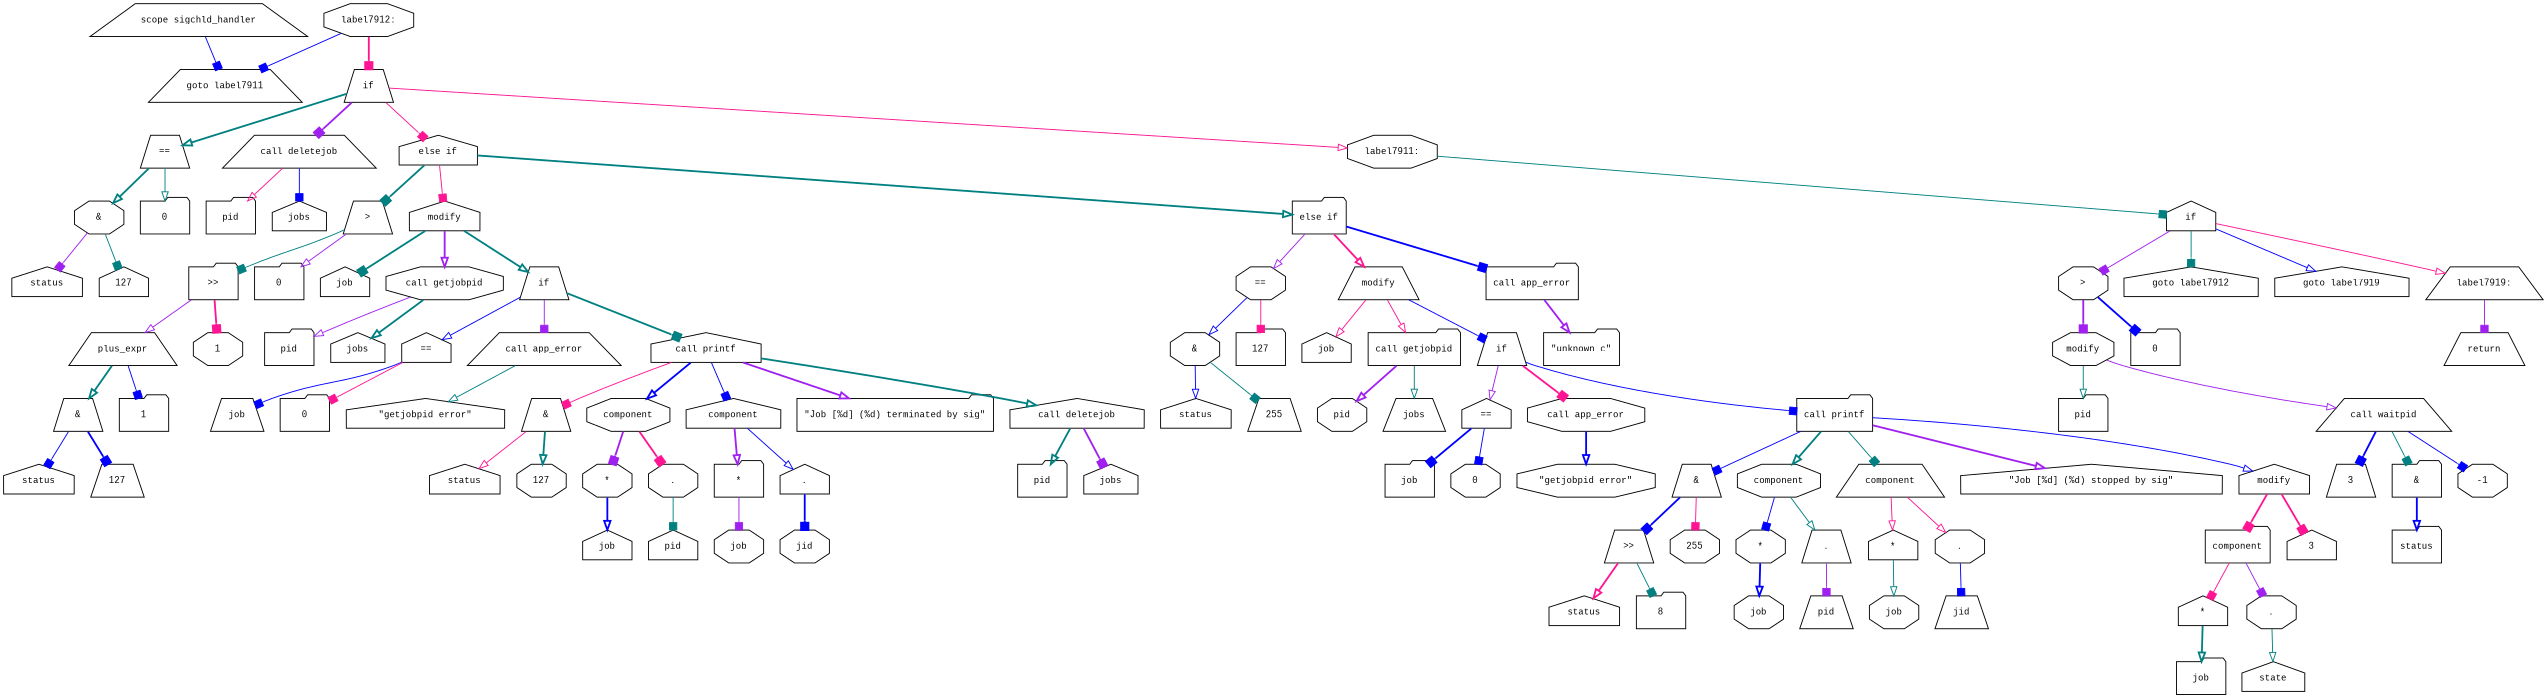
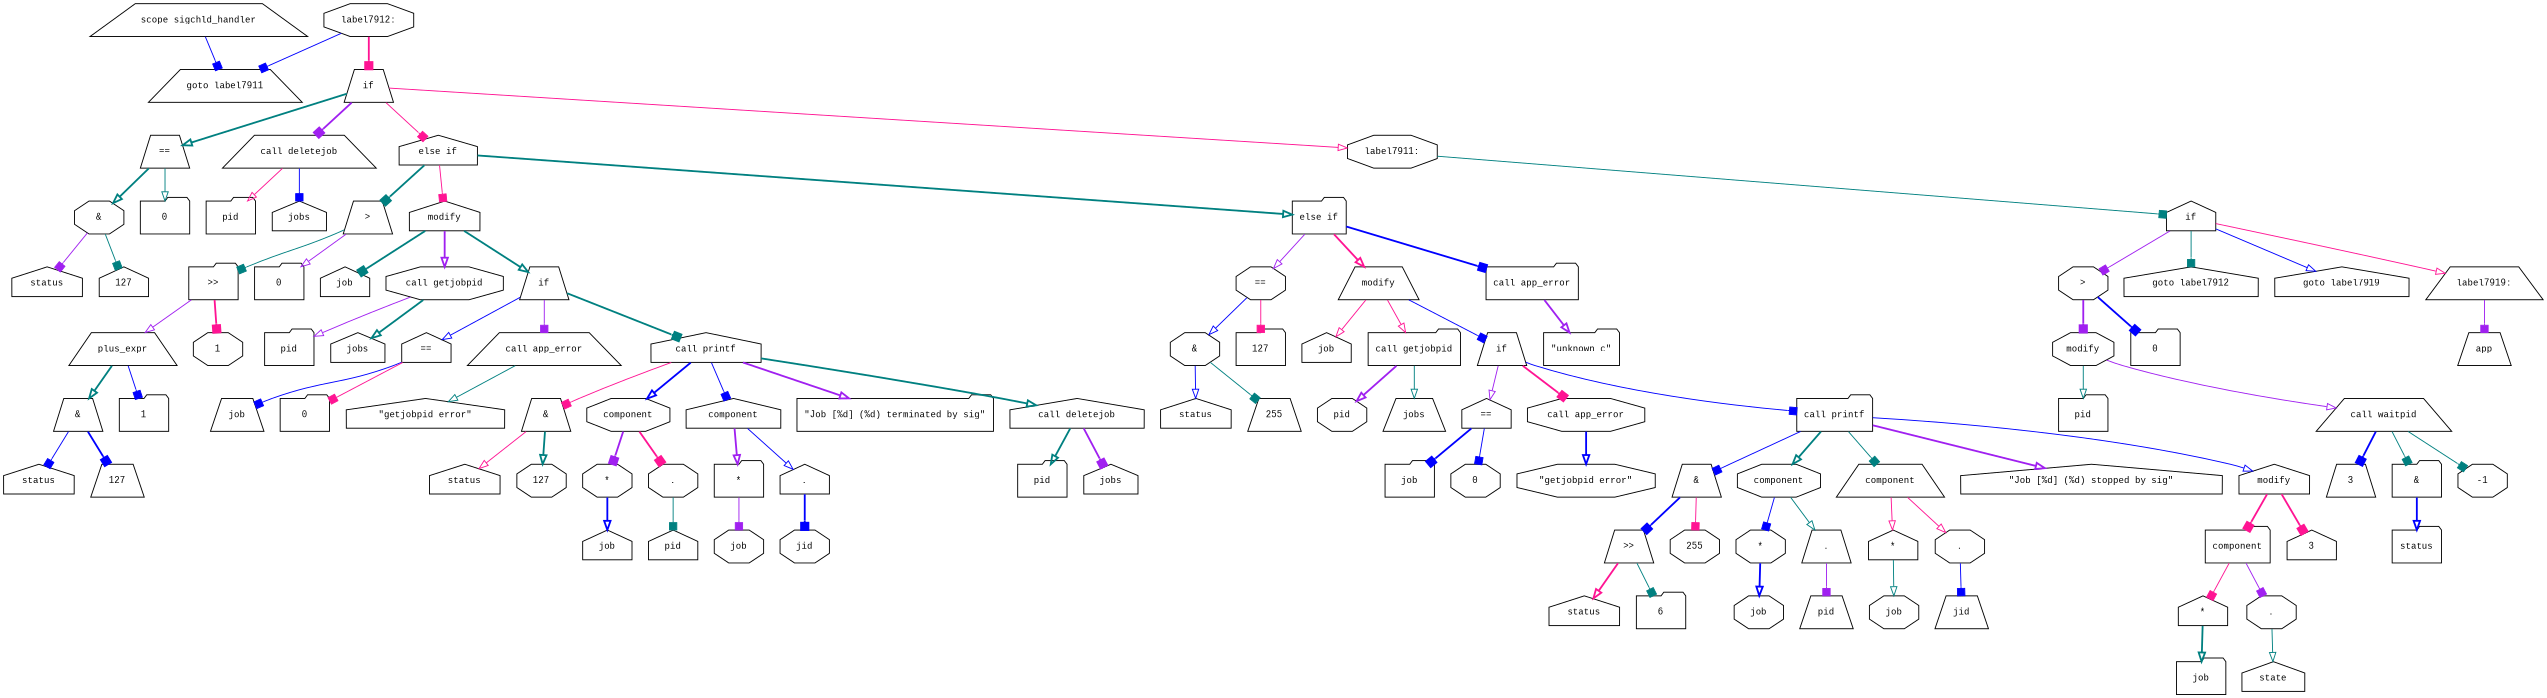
  digraph {
    fontname="Times New Roman"
    fontsize=10
    node [fontname="Courier New" fontsize=10 shape=house]
    edge [arrowhead=box color=blue fontname="Times New Roman" fontsize=10 style=solid]
    n1 [label="scope sigchld_handler" shape=trapezium]
    n2 [label="goto label7911" shape=trapezium]
    n3 [label="label7912:" shape=octagon]
    n4 [label=if shape=trapezium]
    n5 [label="==" shape=trapezium]
    n6 [label="call deletejob" shape=trapezium]
    n7 [label="else if"]
    n8 [label="label7911:" shape=octagon]
    n9 [label="&" shape=octagon]
    n10 [label=0 shape=folder]
    n11 [label=pid shape=folder]
    n12 [label=jobs]
    n13 [label=">" shape=trapezium]
    n14 [label=modify]
    n15 [label="else if" shape=folder]
    n16 [label=if]
    n17 [label=status]
    n18 [label=127]
    n19 [label=">>" shape=folder]
    n20 [label=0 shape=folder]
    n21 [label=job]
    n22 [label="call getjobpid" shape=octagon]
    n23 [label=if shape=trapezium]
    n24 [label="==" shape=octagon]
    n25 [label=modify shape=trapezium]
    n26 [label="call app_error" shape=folder]
    n27 [label=plus_expr shape=trapezium]
    n28 [label=1 shape=octagon]
    n29 [label="&" shape=trapezium]
    n30 [label=1 shape=folder]
    n31 [label=status]
    n32 [label=127 shape=trapezium]
    n33 [label=pid shape=folder]
    n34 [label=jobs]
    n35 [label="=="]
    n36 [label="call app_error" shape=trapezium]
    n37 [label="call printf"]
    n38 [label=job shape=trapezium]
    n39 [label=0 shape=folder]
    n40 [label="\"getjobpid error\""]
    n41 [label="&" shape=trapezium]
    n42 [label=component shape=octagon]
    n43 [label=component]
    n44 [label="\"Job [%d] (%d) terminated by sig\"" shape=folder]
    n45 [label="call deletejob"]
    n46 [label=status]
    n47 [label=127 shape=octagon]
    n48 [label="*" shape=octagon]
    n49 [label="." shape=octagon]
    n50 [label="*" shape=folder]
    n51 [label="."]
    n52 [label=pid shape=folder]
    n53 [label=jobs]
    n54 [label=job]
    n55 [label=pid]
    n56 [label=job shape=octagon]
    n57 [label=jid shape=octagon]
    n58 [label="&" shape=octagon]
    n59 [label=127 shape=folder]
    n60 [label=job]
    n61 [label="call getjobpid" shape=folder]
    n62 [label=if shape=trapezium]
    n63 [label="\"unknown c\"" shape=folder]
    n64 [label=status]
    n65 [label=255 shape=trapezium]
    n66 [label=pid shape=octagon]
    n67 [label=jobs shape=trapezium]
    n68 [label="=="]
    n69 [label="call app_error" shape=octagon]
    n70 [label="call printf" shape=folder]
    n71 [label=job shape=folder]
    n72 [label=0 shape=octagon]
    n73 [label="\"getjobpid error\"" shape=octagon]
    n74 [label="&" shape=trapezium]
    n75 [label=component shape=octagon]
    n76 [label=component shape=trapezium]
    n77 [label="\"Job [%d] (%d) stopped by sig\""]
    n78 [label=modify]
    n79 [label=">>" shape=trapezium]
    n80 [label=255 shape=octagon]
    n81 [label="*" shape=octagon]
    n82 [label="." shape=trapezium]
    n83 [label="*"]
    n84 [label="." shape=octagon]
    n85 [label=component shape=folder]
    n86 [label=3]
    n87 [label=status]
-   n88 [label=8 shape=folder]
+   n88 [label=6 shape=folder]
    n89 [label=job shape=octagon]
    n90 [label=pid shape=trapezium]
    n91 [label=job shape=octagon]
    n92 [label=jid shape=trapezium]
    n93 [label="*"]
    n94 [label="." shape=octagon]
    n95 [label=job shape=folder]
    n96 [label=state]
    n97 [label=">" shape=octagon]
    n98 [label="goto label7912"]
    n99 [label="goto label7919"]
    n100 [label="label7919:" shape=trapezium]
    n101 [label=modify shape=octagon]
    n102 [label=0 shape=folder]
-   n103 [label=return shape=trapezium]
+   n103 [label=app shape=trapezium]
    n104 [label=pid shape=folder]
    n105 [label="call waitpid" shape=trapezium]
    n106 [label=3 shape=trapezium]
    n107 [label="&" shape=folder]
    n108 [label=-1 shape=octagon]
    n109 [label=status shape=folder]
    n1 -> n2
    n3 -> n2
    n3 -> n4 [color=deeppink style=bold]
    n4 -> n5 [arrowhead=onormal color=teal style=bold]
    n4 -> n6 [color=purple style=bold]
    n4 -> n7 [color=deeppink]
    n4 -> n8 [arrowhead=onormal color=deeppink]
    n5 -> n9 [arrowhead=onormal color=teal style=bold]
    n5 -> n10 [arrowhead=onormal color=teal]
    n6 -> n11 [arrowhead=onormal color=deeppink]
    n6 -> n12
    n7 -> n13 [color=teal style=bold]
    n7 -> n14 [color=deeppink]
    n7 -> n15 [arrowhead=onormal color=teal style=bold]
    n8 -> n16 [color=teal]
    n9 -> n17 [color=purple]
    n9 -> n18 [color=teal]
    n13 -> n19 [color=teal]
    n13 -> n20 [arrowhead=onormal color=purple]
    n14 -> n21 [color=teal style=bold]
    n14 -> n22 [arrowhead=onormal color=purple style=bold]
    n14 -> n23 [arrowhead=onormal color=teal style=bold]
    n15 -> n24 [arrowhead=onormal color=purple]
    n15 -> n25 [arrowhead=onormal color=deeppink style=bold]
    n15 -> n26 [style=bold]
    n16 -> n97 [color=purple]
    n16 -> n98 [color=teal]
    n16 -> n99 [arrowhead=onormal]
    n16 -> n100 [arrowhead=onormal color=deeppink]
    n19 -> n27 [arrowhead=onormal color=purple]
    n19 -> n28 [color=deeppink style=bold]
    n22 -> n33 [arrowhead=onormal color=purple]
    n22 -> n34 [arrowhead=onormal color=teal style=bold]
    n23 -> n35 [arrowhead=onormal]
    n23 -> n36 [color=purple]
    n23 -> n37 [color=teal style=bold]
    n24 -> n58 [arrowhead=onormal]
    n24 -> n59 [color=deeppink]
    n25 -> n60 [arrowhead=onormal color=deeppink]
    n25 -> n61 [arrowhead=onormal color=deeppink]
    n25 -> n62
    n26 -> n63 [arrowhead=onormal color=purple style=bold]
    n27 -> n29 [arrowhead=onormal color=teal style=bold]
    n27 -> n30
    n29 -> n31
    n29 -> n32 [style=bold]
    n35 -> n38
    n35 -> n39 [color=deeppink]
    n36 -> n40 [arrowhead=onormal color=teal]
    n37 -> n41 [color=deeppink]
    n37 -> n42 [arrowhead=onormal style=bold]
    n37 -> n43
    n37 -> n44 [arrowhead=onormal color=purple style=bold]
    n37 -> n45 [arrowhead=onormal color=teal style=bold]
    n41 -> n46 [arrowhead=onormal color=deeppink]
    n41 -> n47 [arrowhead=onormal color=teal style=bold]
    n42 -> n48 [color=purple style=bold]
    n42 -> n49 [color=deeppink style=bold]
    n43 -> n50 [arrowhead=onormal color=purple style=bold]
    n43 -> n51 [arrowhead=onormal]
    n45 -> n52 [arrowhead=onormal color=teal style=bold]
    n45 -> n53 [color=purple style=bold]
    n48 -> n54 [arrowhead=onormal style=bold]
    n49 -> n55 [color=teal]
    n50 -> n56 [color=purple]
    n51 -> n57 [style=bold]
    n58 -> n64 [arrowhead=onormal]
    n58 -> n65 [color=teal]
    n61 -> n66 [arrowhead=onormal color=purple style=bold]
    n61 -> n67 [arrowhead=onormal color=teal]
    n62 -> n68 [arrowhead=onormal color=purple]
    n62 -> n69 [color=deeppink style=bold]
    n62 -> n70
    n68 -> n71 [style=bold]
    n68 -> n72
    n69 -> n73 [arrowhead=onormal style=bold]
    n70 -> n74
    n70 -> n75 [arrowhead=onormal color=teal style=bold]
    n70 -> n76 [color=teal]
    n70 -> n77 [arrowhead=onormal color=purple style=bold]
    n70 -> n78 [arrowhead=onormal]
    n74 -> n79 [style=bold]
    n74 -> n80 [color=deeppink]
    n75 -> n81
    n75 -> n82 [arrowhead=onormal color=teal]
    n76 -> n83 [arrowhead=onormal color=deeppink]
    n76 -> n84 [arrowhead=onormal color=deeppink]
    n78 -> n85 [color=deeppink style=bold]
    n78 -> n86 [color=deeppink style=bold]
    n79 -> n87 [arrowhead=onormal color=deeppink style=bold]
    n79 -> n88 [color=teal]
    n81 -> n89 [arrowhead=onormal style=bold]
    n82 -> n90 [color=purple]
    n83 -> n91 [arrowhead=onormal color=teal]
    n84 -> n92
    n85 -> n93 [color=deeppink]
    n85 -> n94 [color=purple]
    n93 -> n95 [arrowhead=onormal color=teal style=bold]
    n94 -> n96 [arrowhead=onormal color=teal]
    n97 -> n101 [color=purple style=bold]
    n97 -> n102 [style=bold]
    n100 -> n103 [color=purple]
    n101 -> n104 [arrowhead=onormal color=teal]
    n101 -> n105 [arrowhead=onormal color=purple]
    n105 -> n106 [style=bold]
    n105 -> n107 [color=teal]
-   n105 -> n108
+   n105 -> n108 [color=teal]
    n107 -> n109 [arrowhead=onormal style=bold]
  }
